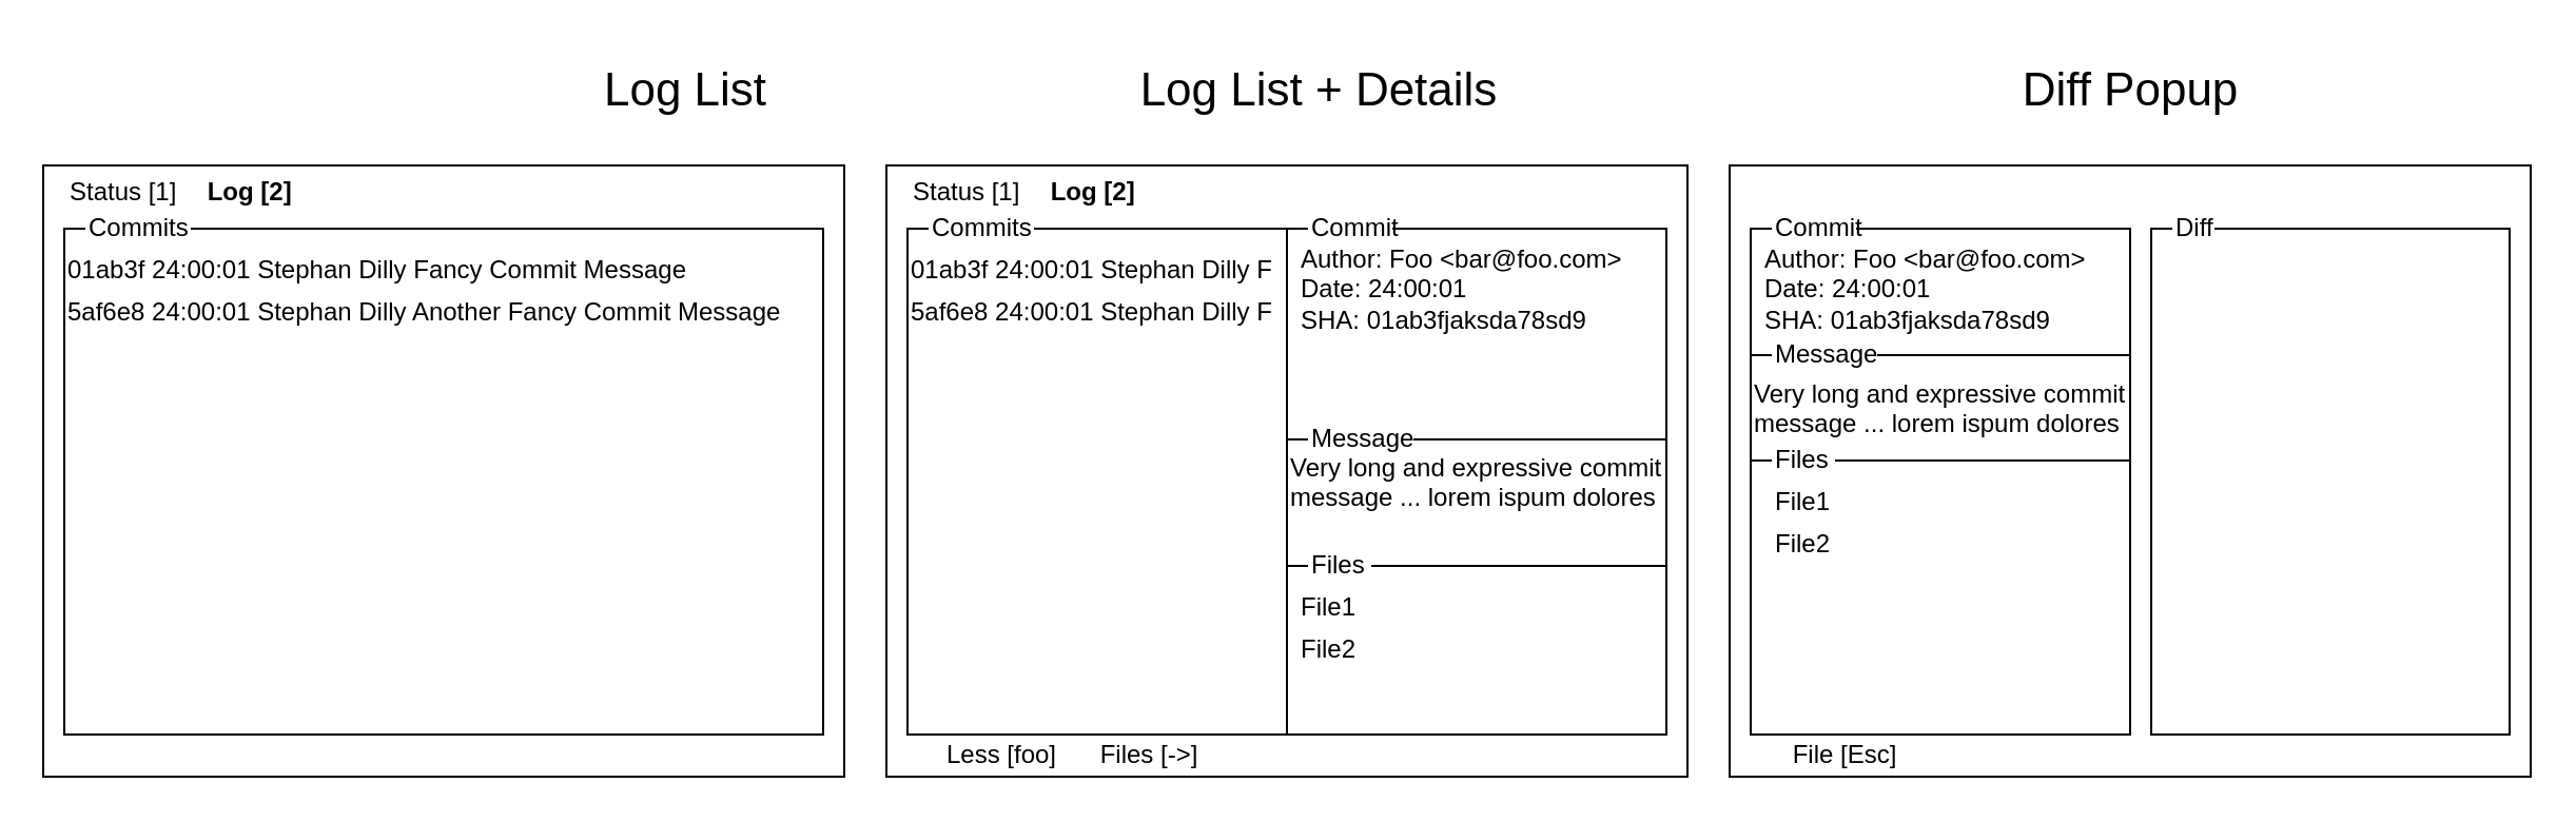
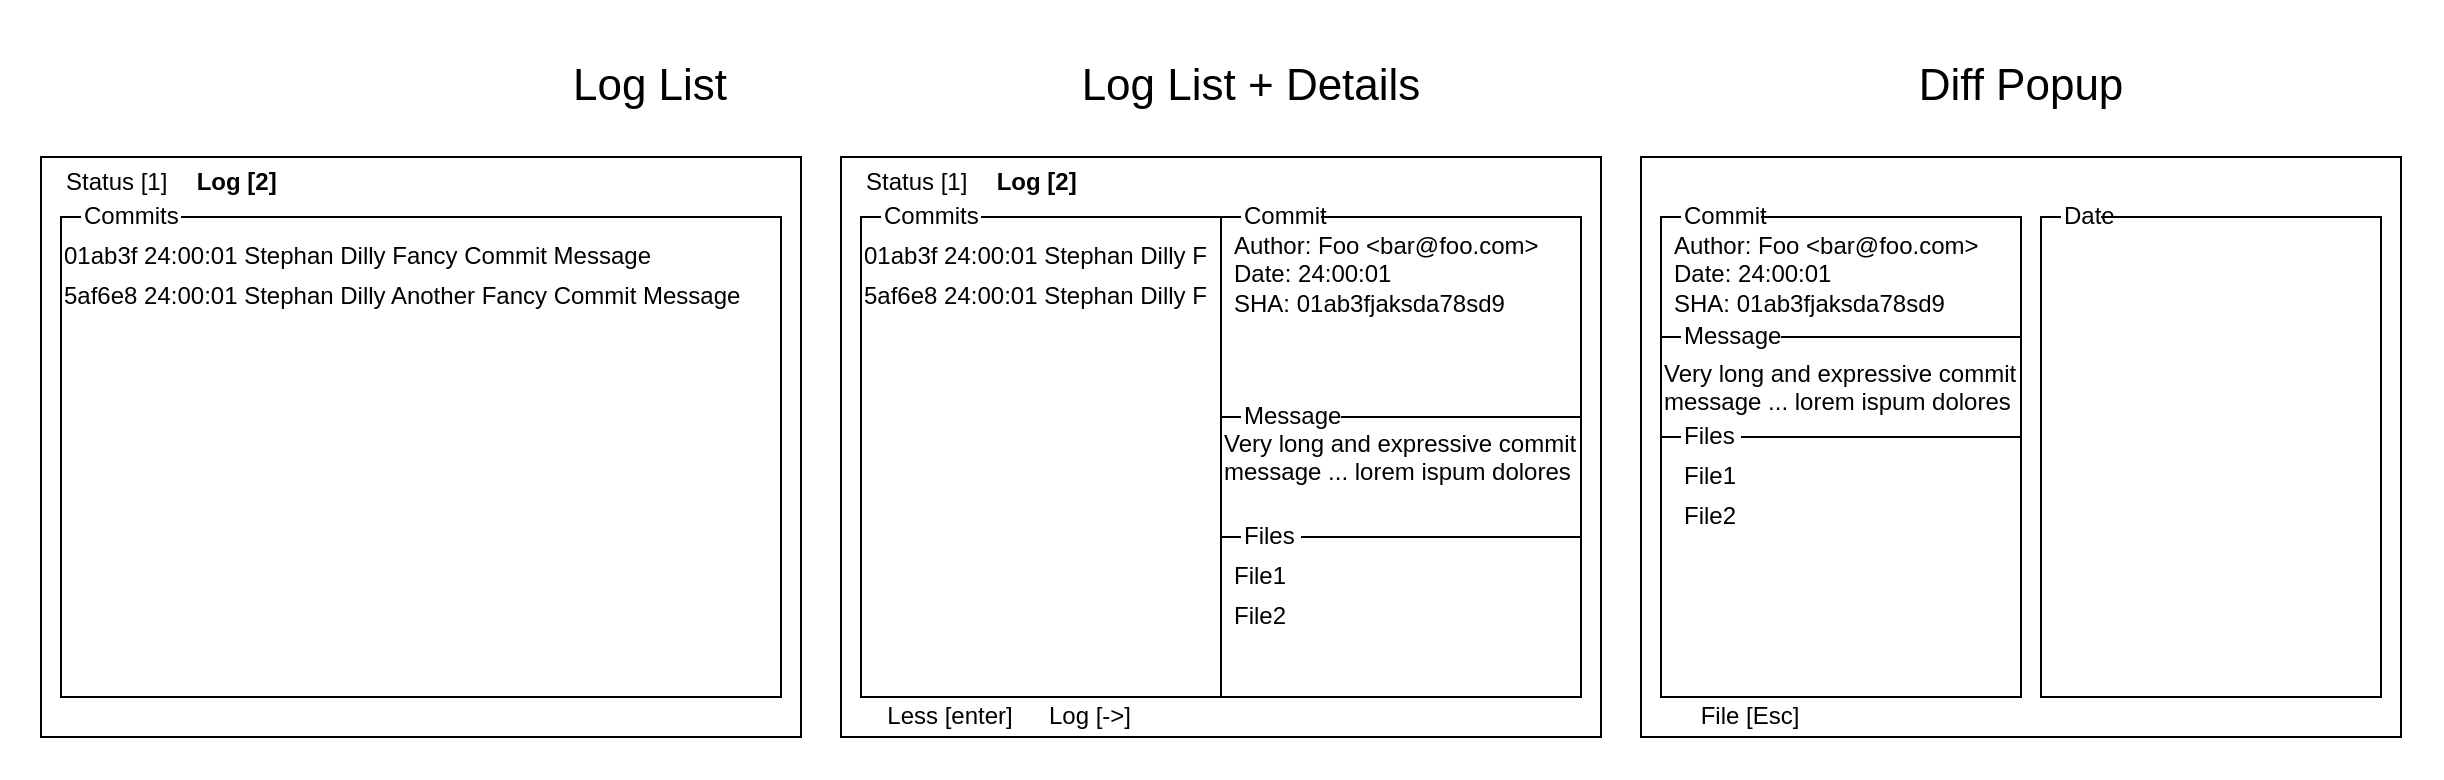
  <mxCell id="0" />
  <mxCell id="1" parent="0" />
  <mxCell id="2" value="" style="rounded=0;whiteSpace=wrap;html=1;" parent="1" vertex="1"><mxGeometry x="850" y="178" width="170" height="180" as="geometry" /></mxCell>
  <mxCell id="3" value="" style="rounded=0;whiteSpace=wrap;html=1;" parent="1" vertex="1"><mxGeometry x="820" y="78" width="380" height="290" as="geometry" /></mxCell>
  <mxCell id="4" value="" style="rounded=0;whiteSpace=wrap;html=1;" parent="1" vertex="1"><mxGeometry x="830" y="108" width="180" height="240" as="geometry" /></mxCell>
  <mxCell id="5" value="Author: Foo &amp;lt;bar@foo.com&amp;gt;&lt;br&gt;Date: 24:00:01&lt;br&gt;SHA: 01ab3fjaksda78sd9" style="text;html=1;strokeColor=none;fillColor=none;align=left;verticalAlign=top;whiteSpace=wrap;rounded=0;spacingLeft=5;spacingTop=1;" parent="1" vertex="1"><mxGeometry x="830" y="108" width="180" height="50" as="geometry" /></mxCell>
  <mxCell id="6" value="" style="rounded=0;whiteSpace=wrap;html=1;" parent="1" vertex="1"><mxGeometry x="830" y="168" width="180" height="50" as="geometry" /></mxCell>
  <mxCell id="7" value="Message" style="text;html=1;strokeColor=none;fillColor=#ffffff;align=left;verticalAlign=middle;whiteSpace=wrap;rounded=0;" parent="1" vertex="1"><mxGeometry x="840" y="158" width="50" height="20" as="geometry" /></mxCell>
  <mxCell id="8" value="Very long and expressive commit message ... lorem ispum dolores" style="text;html=1;strokeColor=none;fillColor=none;align=left;verticalAlign=top;whiteSpace=wrap;rounded=0;" parent="1" vertex="1"><mxGeometry x="830" y="173" width="180" height="40" as="geometry" /></mxCell>
  <mxCell id="9" value="Commit" style="text;html=1;strokeColor=none;fillColor=#ffffff;align=left;verticalAlign=middle;rounded=0;" parent="1" vertex="1"><mxGeometry x="840" y="98" width="40" height="20" as="geometry" /></mxCell>
  <mxCell id="10" value="File [Esc]" style="text;html=1;strokeColor=none;fillColor=none;align=center;verticalAlign=middle;whiteSpace=wrap;rounded=0;" parent="1" vertex="1"><mxGeometry x="830" y="348" width="90" height="20" as="geometry" /></mxCell>
  <mxCell id="11" value="" style="rounded=0;whiteSpace=wrap;html=1;" parent="1" vertex="1"><mxGeometry x="830" y="218" width="180" height="130" as="geometry" /></mxCell>
  <mxCell id="12" value="Files" style="text;html=1;strokeColor=none;fillColor=#ffffff;align=left;verticalAlign=middle;whiteSpace=wrap;rounded=0;" parent="1" vertex="1"><mxGeometry x="840" y="208" width="30" height="20" as="geometry" /></mxCell>
  <mxCell id="13" value="File1" style="text;html=1;strokeColor=none;fillColor=none;align=center;verticalAlign=middle;whiteSpace=wrap;rounded=0;" parent="1" vertex="1"><mxGeometry x="835" y="228" width="40" height="20" as="geometry" /></mxCell>
  <mxCell id="14" value="File2" style="text;html=1;strokeColor=none;fillColor=none;align=center;verticalAlign=middle;whiteSpace=wrap;rounded=0;" parent="1" vertex="1"><mxGeometry x="835" y="248" width="40" height="20" as="geometry" /></mxCell>
  <mxCell id="15" value="" style="rounded=0;whiteSpace=wrap;html=1;" parent="1" vertex="1"><mxGeometry x="1020" y="108" width="170" height="240" as="geometry" /></mxCell>
- <mxCell id="16" value="Diff" style="text;html=1;strokeColor=none;fillColor=#ffffff;align=left;verticalAlign=middle;rounded=0;" parent="1" vertex="1"><mxGeometry x="1030" y="98" width="20" height="20" as="geometry" /></mxCell>
+ <mxCell id="16" value="Date" style="text;html=1;strokeColor=none;fillColor=#ffffff;align=left;verticalAlign=middle;rounded=0;" parent="1" vertex="1"><mxGeometry x="1030" y="98" width="20" height="20" as="geometry" /></mxCell>
  <mxCell id="17" value="" style="rounded=0;whiteSpace=wrap;html=1;" parent="1" vertex="1"><mxGeometry x="630" y="178" width="170" height="180" as="geometry" /></mxCell>
  <mxCell id="18" value="" style="rounded=0;whiteSpace=wrap;html=1;" parent="1" vertex="1"><mxGeometry x="420" y="78" width="380" height="290" as="geometry" /></mxCell>
  <mxCell id="19" value="" style="rounded=0;whiteSpace=wrap;html=1;" parent="1" vertex="1"><mxGeometry x="430" y="108" width="180" height="240" as="geometry" /></mxCell>
  <mxCell id="20" value="" style="rounded=0;whiteSpace=wrap;html=1;" parent="1" vertex="1"><mxGeometry y="108" width="180" height="240" as="geometry" x="610" /></mxCell>
  <mxCell id="21" value="01ab3f 24:00:01 Stephan Dilly F&lt;span style=&quot;color: rgba(0 , 0 , 0 , 0) ; font-family: monospace ; font-size: 0px&quot;&gt;%3CmxGraphModel%3E%3Croot%3E%3CmxCell%20id%3D%220%22%2F%3E%3CmxCell%20id%3D%221%22%20parent%3D%220%22%2F%3E%3CmxCell%20id%3D%222%22%20value%3D%22%22%20style%3D%22rounded%3D0%3BwhiteSpace%3Dwrap%3Bhtml%3D1%3B%22%20vertex%3D%221%22%20parent%3D%221%22%3E%3CmxGeometry%20x%3D%2290%22%20y%3D%2250%22%20width%3D%22180%22%20height%3D%22240%22%20as%3D%22geometry%22%2F%3E%3C%2FmxCell%3E%3C%2Froot%3E%3C%2FmxGraphModel%3E&lt;/span&gt;" style="text;html=1;strokeColor=none;fillColor=none;align=left;verticalAlign=middle;whiteSpace=wrap;rounded=0;" parent="1" vertex="1"><mxGeometry x="430" y="118" width="180" height="20" as="geometry" /></mxCell>
  <mxCell id="22" value="Author: Foo &amp;lt;bar@foo.com&amp;gt;&lt;br&gt;Date: 24:00:01&lt;br&gt;SHA: 01ab3fjaksda78sd9" style="text;html=1;strokeColor=none;fillColor=none;align=left;verticalAlign=top;whiteSpace=wrap;rounded=0;spacingLeft=5;spacingTop=1;" parent="1" vertex="1"><mxGeometry y="108" width="180" height="50" as="geometry" x="610" /></mxCell>
  <mxCell id="23" value="" style="rounded=0;whiteSpace=wrap;html=1;" parent="1" vertex="1"><mxGeometry y="208" width="180" height="140" as="geometry" x="610" /></mxCell>
  <mxCell id="24" value="Message" style="text;html=1;strokeColor=none;fillColor=#ffffff;align=left;verticalAlign=middle;whiteSpace=wrap;rounded=0;" parent="1" vertex="1"><mxGeometry x="620" y="198" width="50" height="20" as="geometry" /></mxCell>
  <mxCell id="25" value="Very long and expressive commit message ... lorem ispum dolores" style="text;html=1;strokeColor=none;fillColor=none;align=left;verticalAlign=top;whiteSpace=wrap;rounded=0;" parent="1" vertex="1"><mxGeometry y="208" width="180" height="40" as="geometry" x="610" /></mxCell>
  <mxCell id="26" value="Commit" style="text;html=1;strokeColor=none;fillColor=#ffffff;align=left;verticalAlign=middle;rounded=0;" parent="1" vertex="1"><mxGeometry x="620" y="98" width="40" height="20" as="geometry" /></mxCell>
  <mxCell id="27" value="Commits" style="text;html=1;strokeColor=none;fillColor=#ffffff;align=left;verticalAlign=middle;rounded=0;" parent="1" vertex="1"><mxGeometry x="440" y="98" width="50" height="20" as="geometry" /></mxCell>
  <mxCell id="28" value="5af6e8 24:00:01 Stephan Dilly F&lt;span style=&quot;color: rgba(0 , 0 , 0 , 0) ; font-family: monospace ; font-size: 0px&quot;&gt;%3CmxGraphModel%3E%3Croot%3E%3CmxCell%20id%3D%220%22%2F%3E%3CmxCell%20id%3D%221%22%20parent%3D%220%22%2F%3E%3CmxCell%20id%3D%222%22%20value%3D%22%22%20style%3D%22rounded%3D0%3BwhiteSpace%3Dwrap%3Bhtml%3D1%3B%22%20vertex%3D%221%22%20parent%3D%221%22%3E%3CmxGeometry%20x%3D%2290%22%20y%3D%2250%22%20width%3D%22180%22%20height%3D%22240%22%20as%3D%22geometry%22%2F%3E%3C%2FmxCell%3E%3C%2Froot%3E%3C%2FmxGraphModel%3E&lt;/span&gt;" style="text;html=1;strokeColor=none;fillColor=none;align=left;verticalAlign=middle;whiteSpace=wrap;rounded=0;" parent="1" vertex="1"><mxGeometry x="430" y="138" width="180" height="20" as="geometry" /></mxCell>
- <mxCell id="29" value="Less [foo]" style="text;html=1;strokeColor=none;fillColor=none;align=center;verticalAlign=middle;whiteSpace=wrap;rounded=0;" parent="1" vertex="1"><mxGeometry x="430" y="348" width="90" height="20" as="geometry" /></mxCell>
+ <mxCell id="29" value="Less [enter]" style="text;html=1;strokeColor=none;fillColor=none;align=center;verticalAlign=middle;whiteSpace=wrap;rounded=0;" parent="1" vertex="1"><mxGeometry x="430" y="348" width="90" height="20" as="geometry" /></mxCell>
  <mxCell id="30" value="" style="rounded=0;whiteSpace=wrap;html=1;" parent="1" vertex="1"><mxGeometry y="268" width="180" height="80" as="geometry" x="610" /></mxCell>
  <mxCell id="31" value="Files" style="text;html=1;strokeColor=none;fillColor=#ffffff;align=left;verticalAlign=middle;whiteSpace=wrap;rounded=0;" parent="1" vertex="1"><mxGeometry x="620" y="258" width="30" height="20" as="geometry" /></mxCell>
  <mxCell id="32" value="File1" style="text;html=1;strokeColor=none;fillColor=none;align=center;verticalAlign=middle;whiteSpace=wrap;rounded=0;" parent="1" vertex="1"><mxGeometry y="278" width="40" height="20" as="geometry" x="610" /></mxCell>
  <mxCell id="33" value="File2" style="text;html=1;strokeColor=none;fillColor=none;align=center;verticalAlign=middle;whiteSpace=wrap;rounded=0;" parent="1" vertex="1"><mxGeometry y="298" width="40" height="20" as="geometry" x="610" /></mxCell>
  <mxCell id="34" value="" style="rounded=0;whiteSpace=wrap;html=1;" parent="1" vertex="1"><mxGeometry x="20" y="78" width="380" height="290" as="geometry" /></mxCell>
  <mxCell id="35" value="" style="rounded=0;whiteSpace=wrap;html=1;" parent="1" vertex="1"><mxGeometry x="30" y="108" width="360" height="240" as="geometry" /></mxCell>
  <mxCell id="36" value="Commits" style="text;html=1;strokeColor=none;fillColor=#ffffff;align=left;verticalAlign=middle;rounded=0;" parent="1" vertex="1"><mxGeometry x="40" y="98" width="50" height="20" as="geometry" /></mxCell>
- <mxCell id="37" value="Files [-&amp;gt;]" style="text;html=1;strokeColor=none;fillColor=none;align=center;verticalAlign=middle;whiteSpace=wrap;rounded=0;" parent="1" vertex="1"><mxGeometry x="510" y="348" width="70" height="20" as="geometry" /></mxCell>
+ <mxCell id="37" value="Log [-&amp;gt;]" style="text;html=1;strokeColor=none;fillColor=none;align=center;verticalAlign=middle;whiteSpace=wrap;rounded=0;" parent="1" vertex="1"><mxGeometry x="510" y="348" width="70" height="20" as="geometry" /></mxCell>
  <mxCell id="38" value="Status [1]&amp;nbsp;" style="text;html=1;strokeColor=none;fillColor=none;align=center;verticalAlign=middle;whiteSpace=wrap;rounded=0;" parent="1" vertex="1"><mxGeometry x="30" y="81" width="60" height="20" as="geometry" /></mxCell>
  <mxCell id="39" value="&lt;b&gt;Log [2]&lt;/b&gt;&amp;nbsp;" style="text;html=1;strokeColor=none;fillColor=none;align=center;verticalAlign=middle;whiteSpace=wrap;rounded=0;" parent="1" vertex="1"><mxGeometry x="90" y="81" width="60" height="20" as="geometry" /></mxCell>
  <mxCell id="40" value="Status [1]&amp;nbsp;" style="text;html=1;strokeColor=none;fillColor=none;align=center;verticalAlign=middle;whiteSpace=wrap;rounded=0;" parent="1" vertex="1"><mxGeometry x="430" y="81" width="60" height="20" as="geometry" /></mxCell>
  <mxCell id="41" value="&lt;b&gt;Log [2]&lt;/b&gt;&amp;nbsp;" style="text;html=1;strokeColor=none;fillColor=none;align=center;verticalAlign=middle;whiteSpace=wrap;rounded=0;" parent="1" vertex="1"><mxGeometry x="490" y="81" width="60" height="20" as="geometry" /></mxCell>
  <mxCell id="42" value="&lt;span&gt;5af6e8 24:00:01 Stephan Dilly Another Fancy Commit Message&lt;/span&gt;&lt;span style=&quot;color: rgba(0 , 0 , 0 , 0) ; font-family: monospace ; font-size: 0px&quot;&gt;%3CmxGraphModel%3E%3Croot%3E%3CmxCell%20id%3D%220%22%2F%3E%3CmxCell%20id%3D%221%22%20parent%3D%220%22%2F%3E%3CmxCell%20id%3D%222%22%20value%3D%22%22%20style%3D%22rounded%3D0%3BwhiteSpace%3Dwrap%3Bhtml%3D1%3B%22%20vertex%3D%221%22%20parent%3D%221%22%3E%3CmxGeometry%20x%3D%2290%22%20y%3D%2250%22%20width%3D%22180%22%20height%3D%22240%22%20as%3D%22geometry%22%2F%3E%3C%2FmxCell%3E%3C%2Froot%3E%3C%2FmxGraphModel%3Easaddad&lt;/span&gt;" style="text;html=1;strokeColor=none;fillColor=none;align=left;verticalAlign=middle;whiteSpace=wrap;rounded=0;" vertex="1" parent="1"><mxGeometry x="30" y="138" width="360" height="20" as="geometry" /></mxCell>
  <mxCell id="43" value="01ab3f 24:00:01 Stephan Dilly Fancy Commit Message&lt;span style=&quot;color: rgba(0 , 0 , 0 , 0) ; font-family: monospace ; font-size: 0px&quot;&gt;%3CmxGraphModel%3E%3Croot%3E%3CmxCell%20id%3D%220%22%2F%3E%3CmxCell%20id%3D%221%22%20parent%3D%220%22%2F%3E%3CmxCell%20id%3D%222%22%20value%3D%22%22%20style%3D%22rounded%3D0%3BwhiteSpace%3Dwrap%3Bhtml%3D1%3B%22%20vertex%3D%221%22%20parent%3D%221%22%3E%3CmxGeometry%20x%3D%2290%22%20y%3D%2250%22%20width%3D%22180%22%20height%3D%22240%22%20as%3D%22geometry%22%2F%3E%3C%2FmxCell%3E%3C%2Froot%3E%3C%2FmxGraphModel%3E&lt;/span&gt;" style="text;html=1;strokeColor=none;fillColor=none;align=left;verticalAlign=middle;whiteSpace=wrap;rounded=0;" vertex="1" parent="1"><mxGeometry x="30" y="118" width="360" height="20" as="geometry" /></mxCell>
  <mxCell id="44" value="Log List" style="text;html=1;strokeColor=none;fillColor=none;align=center;verticalAlign=middle;whiteSpace=wrap;rounded=0;fontSize=22;" vertex="1" parent="1"><mxGeometry x="260" y="28" width="130" height="30" as="geometry" /></mxCell>
  <mxCell id="45" value="Log List + Details" style="text;html=1;strokeColor=none;fillColor=none;align=center;verticalAlign=middle;whiteSpace=wrap;rounded=0;fontSize=22;" vertex="1" parent="1"><mxGeometry x="527.5" y="20.5" width="195" height="45" as="geometry" /></mxCell>
  <mxCell id="46" value="Diff Popup" style="text;html=1;strokeColor=none;fillColor=none;align=center;verticalAlign=middle;whiteSpace=wrap;rounded=0;fontSize=22;" vertex="1" parent="1"><mxGeometry x="912.5" y="20.5" width="195" height="45" as="geometry" /></mxCell>
